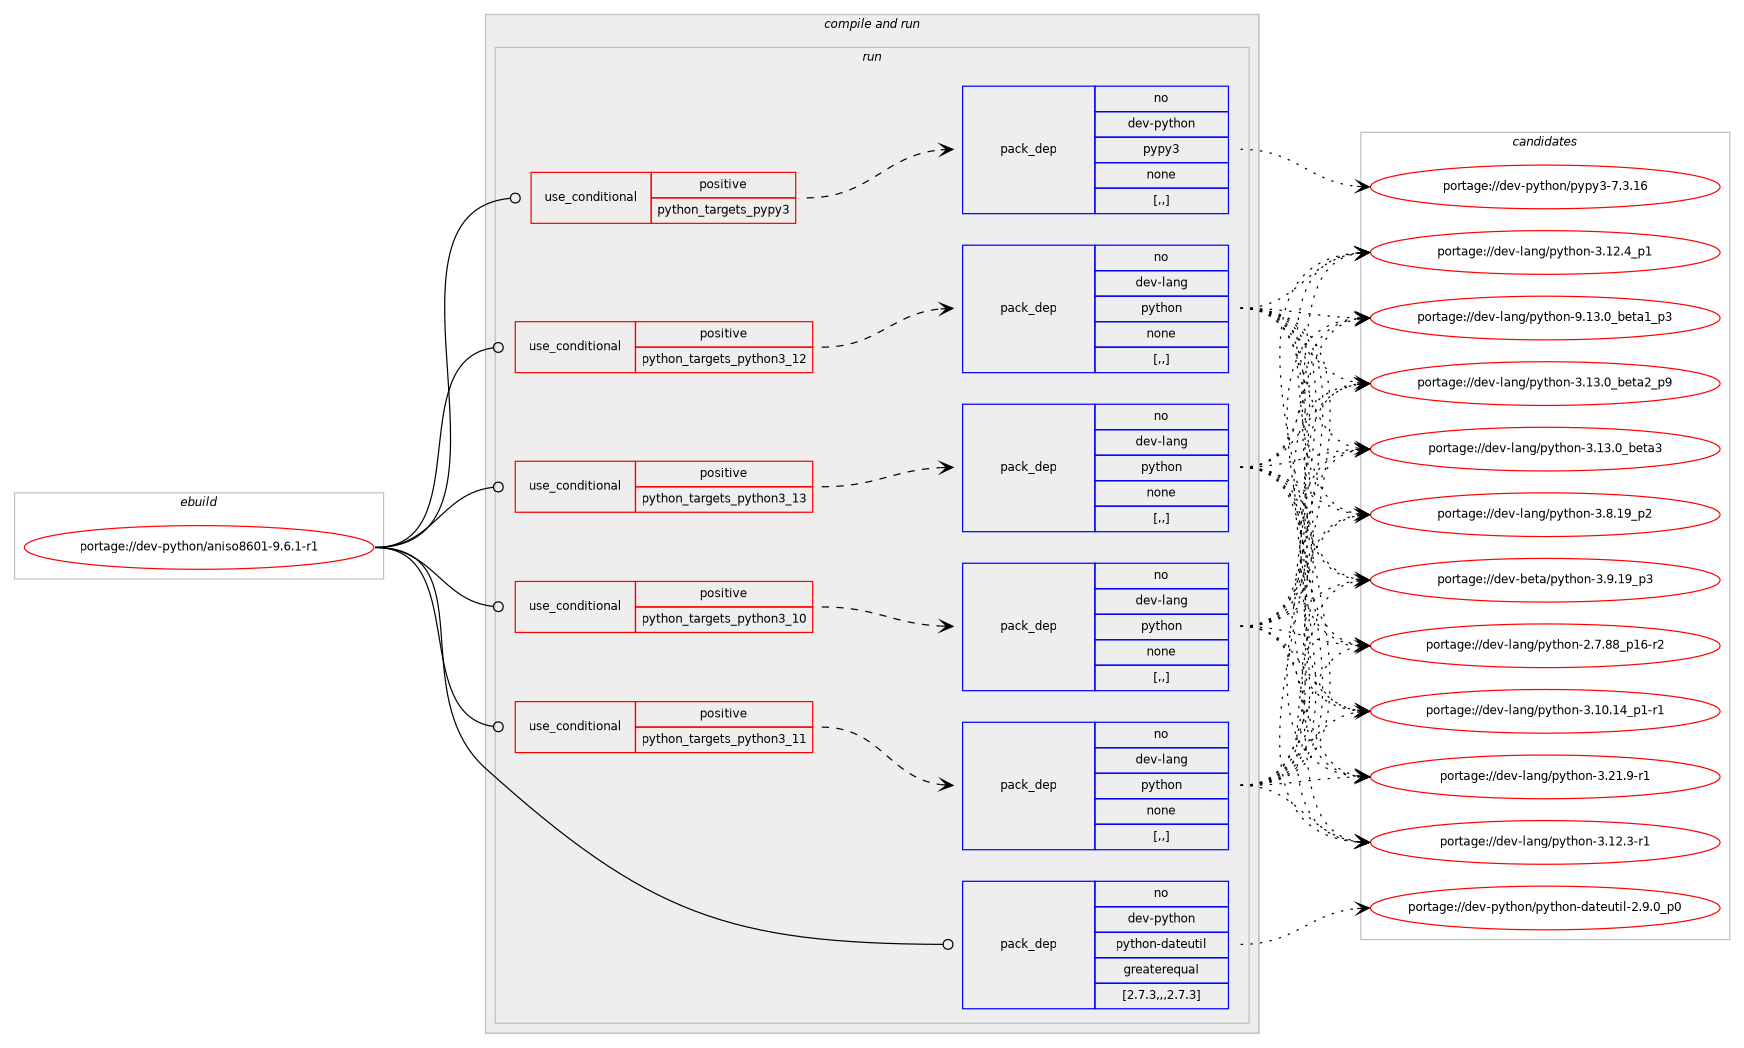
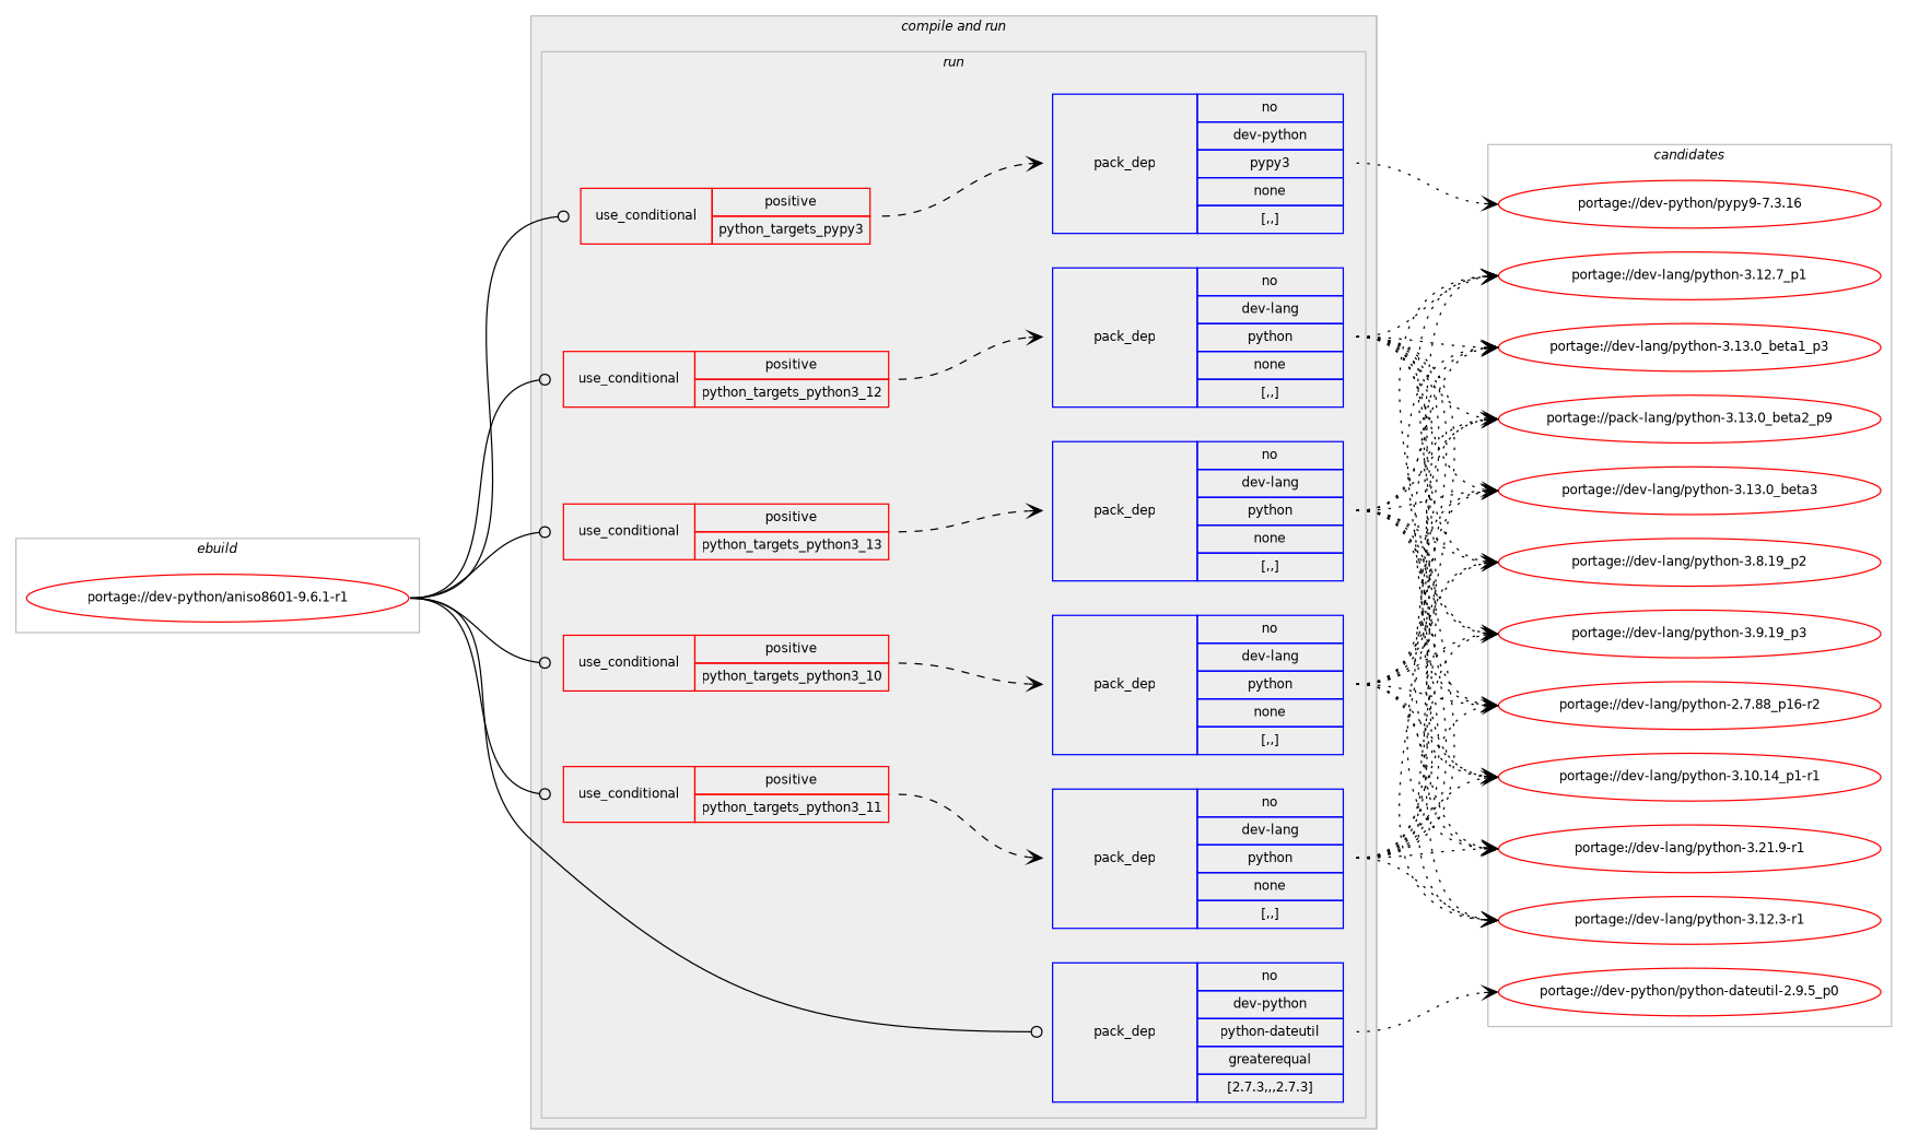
  digraph {
    compound=true
    concentrate=true
    fontname=Helvetica
    fontsize=10
    newrank=true
    rankdir=LR
    ranksep=1.5
    node [color=red fontname=Helvetica fontsize=10]
    edge [arrowhead=vee headport=w style=dotted tailport=e weight=100]
    n1 [label="portage://dev-python/aniso8601-9.6.1-r1" width=4]
    n2 [color=blue label=<<TABLE BORDER="0" CELLBORDER="1" CELLSPACING="0" CELLPADDING="4" WIDTH="220"><TR><TD ROWSPAN="6" CELLPADDING="30">pack_dep</TD></TR><TR><TD WIDTH="110">no</TD></TR><TR><TD>dev-python</TD></TR><TR><TD>pypy3</TD></TR><TR><TD>none</TD></TR><TR><TD>[,,]</TD></TR></TABLE>> shape=none]
    n3 [label=<<TABLE BORDER="0" CELLBORDER="1" CELLSPACING="0" CELLPADDING="4"><TR><TD ROWSPAN="3" CELLPADDING="10">use_conditional</TD></TR><TR><TD>positive</TD></TR><TR><TD>python_targets_pypy3</TD></TR></TABLE>> shape=none]
    n4 [color=blue label=<<TABLE BORDER="0" CELLBORDER="1" CELLSPACING="0" CELLPADDING="4" WIDTH="220"><TR><TD ROWSPAN="6" CELLPADDING="30">pack_dep</TD></TR><TR><TD WIDTH="110">no</TD></TR><TR><TD>dev-lang</TD></TR><TR><TD>python</TD></TR><TR><TD>none</TD></TR><TR><TD>[,,]</TD></TR></TABLE>> shape=none]
    n5 [label=<<TABLE BORDER="0" CELLBORDER="1" CELLSPACING="0" CELLPADDING="4"><TR><TD ROWSPAN="3" CELLPADDING="10">use_conditional</TD></TR><TR><TD>positive</TD></TR><TR><TD>python_targets_python3_10</TD></TR></TABLE>> shape=none]
    n6 [color=blue label=<<TABLE BORDER="0" CELLBORDER="1" CELLSPACING="0" CELLPADDING="4" WIDTH="220"><TR><TD ROWSPAN="6" CELLPADDING="30">pack_dep</TD></TR><TR><TD WIDTH="110">no</TD></TR><TR><TD>dev-lang</TD></TR><TR><TD>python</TD></TR><TR><TD>none</TD></TR><TR><TD>[,,]</TD></TR></TABLE>> shape=none]
    n7 [label=<<TABLE BORDER="0" CELLBORDER="1" CELLSPACING="0" CELLPADDING="4"><TR><TD ROWSPAN="3" CELLPADDING="10">use_conditional</TD></TR><TR><TD>positive</TD></TR><TR><TD>python_targets_python3_11</TD></TR></TABLE>> shape=none]
    n8 [color=blue label=<<TABLE BORDER="0" CELLBORDER="1" CELLSPACING="0" CELLPADDING="4" WIDTH="220"><TR><TD ROWSPAN="6" CELLPADDING="30">pack_dep</TD></TR><TR><TD WIDTH="110">no</TD></TR><TR><TD>dev-lang</TD></TR><TR><TD>python</TD></TR><TR><TD>none</TD></TR><TR><TD>[,,]</TD></TR></TABLE>> shape=none]
    n9 [label=<<TABLE BORDER="0" CELLBORDER="1" CELLSPACING="0" CELLPADDING="4"><TR><TD ROWSPAN="3" CELLPADDING="10">use_conditional</TD></TR><TR><TD>positive</TD></TR><TR><TD>python_targets_python3_12</TD></TR></TABLE>> shape=none]
    n10 [color=blue label=<<TABLE BORDER="0" CELLBORDER="1" CELLSPACING="0" CELLPADDING="4" WIDTH="220"><TR><TD ROWSPAN="6" CELLPADDING="30">pack_dep</TD></TR><TR><TD WIDTH="110">no</TD></TR><TR><TD>dev-lang</TD></TR><TR><TD>python</TD></TR><TR><TD>none</TD></TR><TR><TD>[,,]</TD></TR></TABLE>> shape=none]
    n11 [label=<<TABLE BORDER="0" CELLBORDER="1" CELLSPACING="0" CELLPADDING="4"><TR><TD ROWSPAN="3" CELLPADDING="10">use_conditional</TD></TR><TR><TD>positive</TD></TR><TR><TD>python_targets_python3_13</TD></TR></TABLE>> shape=none]
    n12 [color=blue label=<<TABLE BORDER="0" CELLBORDER="1" CELLSPACING="0" CELLPADDING="4" WIDTH="220"><TR><TD ROWSPAN="6" CELLPADDING="30">pack_dep</TD></TR><TR><TD WIDTH="110">no</TD></TR><TR><TD>dev-python</TD></TR><TR><TD>python-dateutil</TD></TR><TR><TD>greaterequal</TD></TR><TR><TD>[2.7.3,,,2.7.3]</TD></TR></TABLE>> shape=none]
-   n13 [label="portage://dev-python/pypy3-7.3.16" width=4]
+   n13 [label="portage://dev-python/pypy9-7.3.16" width=4]
    n14 [label="portage://dev-lang/python-2.7.88_p16-r2" width=4]
    n15 [label="portage://dev-lang/python-3.10.14_p1-r1" width=4]
    n16 [label="portage://dev-lang/python-3.21.9-r1" width=4]
    n17 [label="portage://dev-lang/python-3.12.3-r1" width=4]
-   n18 [label="portage://dev-lang/python-3.12.4_p1" width=4]
-   n19 [label="portage://dev-lang/python-9.13.0_beta1_p3" width=4]
-   n20 [label="portage://dev-lang/python-3.13.0_beta2_p9" width=4]
+   n18 [label="portage://dev-lang/python-3.12.7_p1" width=4]
+   n19 [label="portage://dev-lang/python-3.13.0_beta1_p3" width=4]
+   n20 [label="portage://pack-lang/python-3.13.0_beta2_p9" width=4]
    n21 [label="portage://dev-lang/python-3.13.0_beta3" width=4]
    n22 [label="portage://dev-lang/python-3.8.19_p2" width=4]
-   n23 [label="portage://dev-beta/python-3.9.19_p3" width=4]
-   n24 [label="portage://dev-python/python-dateutil-2.9.0_p0" width=4]
+   n23 [label="portage://dev-lang/python-3.9.19_p3" width=4]
+   n24 [label="portage://dev-python/python-dateutil-2.9.5_p0" width=4]
    subgraph cluster_1 {
      color=gray
      label=<<i>ebuild</i>>
      rank=same
      n1
    }
    subgraph cluster_2 {
      color=gray
      label=<<i>dependencies</i>>
      subgraph cluster_3 {
        color=gray
        fillcolor="#eeeeee"
        label=<<i>compile</i>>
        style=filled
      }
      subgraph cluster_4 {
        color=gray
        fillcolor="#eeeeee"
        label=<<i>compile and run</i>>
        style=filled
      }
      subgraph cluster_5 {
        color=gray
        fillcolor="#eeeeee"
        label=<<i>run</i>>
        style=filled
        subgraph sub_6 {
          color=gray
          fillcolor="#eeeeee"
          label=<<i>run</i>>
          style=filled
          n3
          subgraph sub_7 {
            color=gray
            fillcolor="#eeeeee"
            label=<<i>run</i>>
            style=filled
            n2
          }
        }
        subgraph sub_8 {
          color=gray
          fillcolor="#eeeeee"
          label=<<i>run</i>>
          style=filled
          n5
          subgraph sub_9 {
            color=gray
            fillcolor="#eeeeee"
            label=<<i>run</i>>
            style=filled
            n4
          }
        }
        subgraph sub_10 {
          color=gray
          fillcolor="#eeeeee"
          label=<<i>run</i>>
          style=filled
          n7
          subgraph sub_11 {
            color=gray
            fillcolor="#eeeeee"
            label=<<i>run</i>>
            style=filled
            n6
          }
        }
        subgraph sub_12 {
          color=gray
          fillcolor="#eeeeee"
          label=<<i>run</i>>
          style=filled
          n9
          subgraph sub_13 {
            color=gray
            fillcolor="#eeeeee"
            label=<<i>run</i>>
            style=filled
            n8
          }
        }
        subgraph sub_14 {
          color=gray
          fillcolor="#eeeeee"
          label=<<i>run</i>>
          style=filled
          n11
          subgraph sub_15 {
            color=gray
            fillcolor="#eeeeee"
            label=<<i>run</i>>
            style=filled
            n10
          }
        }
        subgraph sub_16 {
          color=gray
          fillcolor="#eeeeee"
          label=<<i>run</i>>
          style=filled
          n12
        }
      }
    }
    subgraph cluster_17 {
      color=gray
      label=<<i>candidates</i>>
      rank=same
      subgraph sub_18 {
        color=black
        label=<<i>candidates</i>>
        nodesep=1
        rank=same
        n13
      }
      subgraph sub_19 {
        color=black
        label=<<i>candidates</i>>
        nodesep=1
        rank=same
        n14
        n15
        n16
        n17
        n18
        n19
        n20
        n21
        n22
        n23
      }
      subgraph sub_20 {
        color=black
        label=<<i>candidates</i>>
        nodesep=1
        rank=same
        n14
        n15
        n16
        n17
        n18
        n19
        n20
        n21
        n22
        n23
      }
      subgraph sub_21 {
        color=black
        label=<<i>candidates</i>>
        nodesep=1
        rank=same
        n14
        n15
        n16
        n17
        n18
        n19
        n20
        n21
        n22
        n23
      }
      subgraph sub_22 {
        color=black
        label=<<i>candidates</i>>
        nodesep=1
        rank=same
        n14
        n15
        n16
        n17
        n18
        n19
        n20
        n21
        n22
        n23
      }
      subgraph sub_23 {
        color=black
        label=<<i>candidates</i>>
        nodesep=1
        rank=same
        n24
      }
    }
    n1 -> n3 [arrowhead=odot style=solid weight=20]
    n1 -> n5 [arrowhead=odot style=solid weight=20]
    n1 -> n7 [arrowhead=odot style=solid weight=20]
    n1 -> n9 [arrowhead=odot style=solid weight=20]
    n1 -> n11 [arrowhead=odot style=solid weight=20]
    n1 -> n12 [arrowhead=odot style=solid weight=20]
    n2 -> n13
    n3 -> n2 [style=dashed weight=20]
    n4 -> n14
    n4 -> n15
    n4 -> n16
    n4 -> n17
    n4 -> n18
    n4 -> n19
    n4 -> n20
    n4 -> n21
    n4 -> n22
    n4 -> n23
    n5 -> n4 [style=dashed weight=20]
    n6 -> n14
    n6 -> n15
    n6 -> n16
    n6 -> n17
    n6 -> n18
    n6 -> n19
    n6 -> n20
    n6 -> n21
    n6 -> n22
    n6 -> n23
    n7 -> n6 [style=dashed weight=20]
    n8 -> n14
    n8 -> n15
    n8 -> n16
    n8 -> n17
    n8 -> n18
    n8 -> n19
    n8 -> n20
    n8 -> n21
    n8 -> n22
    n8 -> n23
    n9 -> n8 [style=dashed weight=20]
    n10 -> n14
    n10 -> n15
    n10 -> n16
    n10 -> n17
    n10 -> n18
    n10 -> n19
    n10 -> n20
    n10 -> n21
    n10 -> n22
    n10 -> n23
    n11 -> n10 [style=dashed weight=20]
    n12 -> n24
  }
